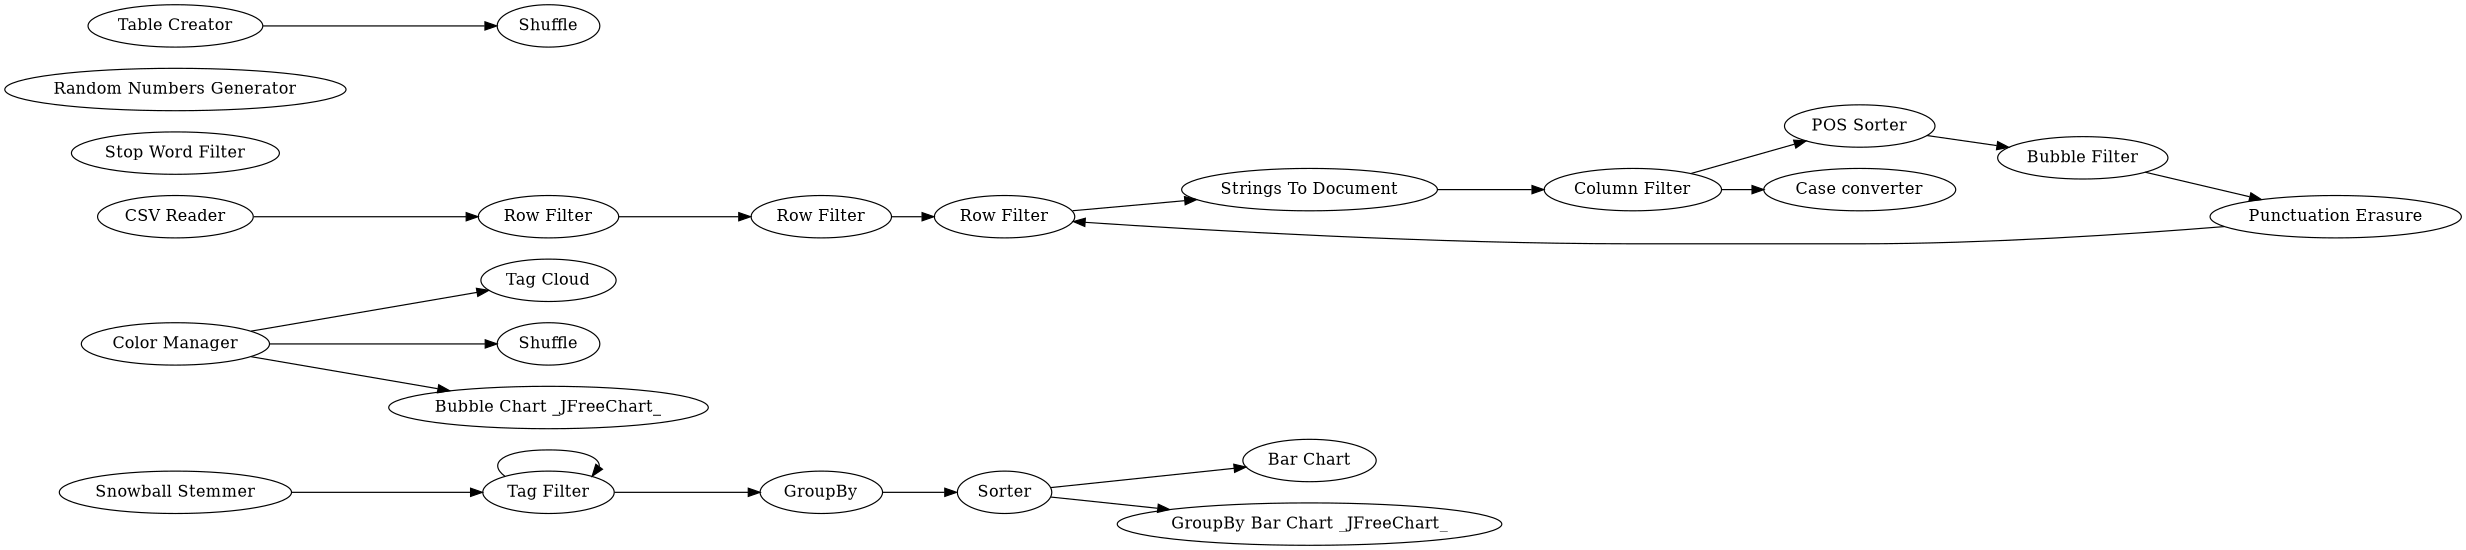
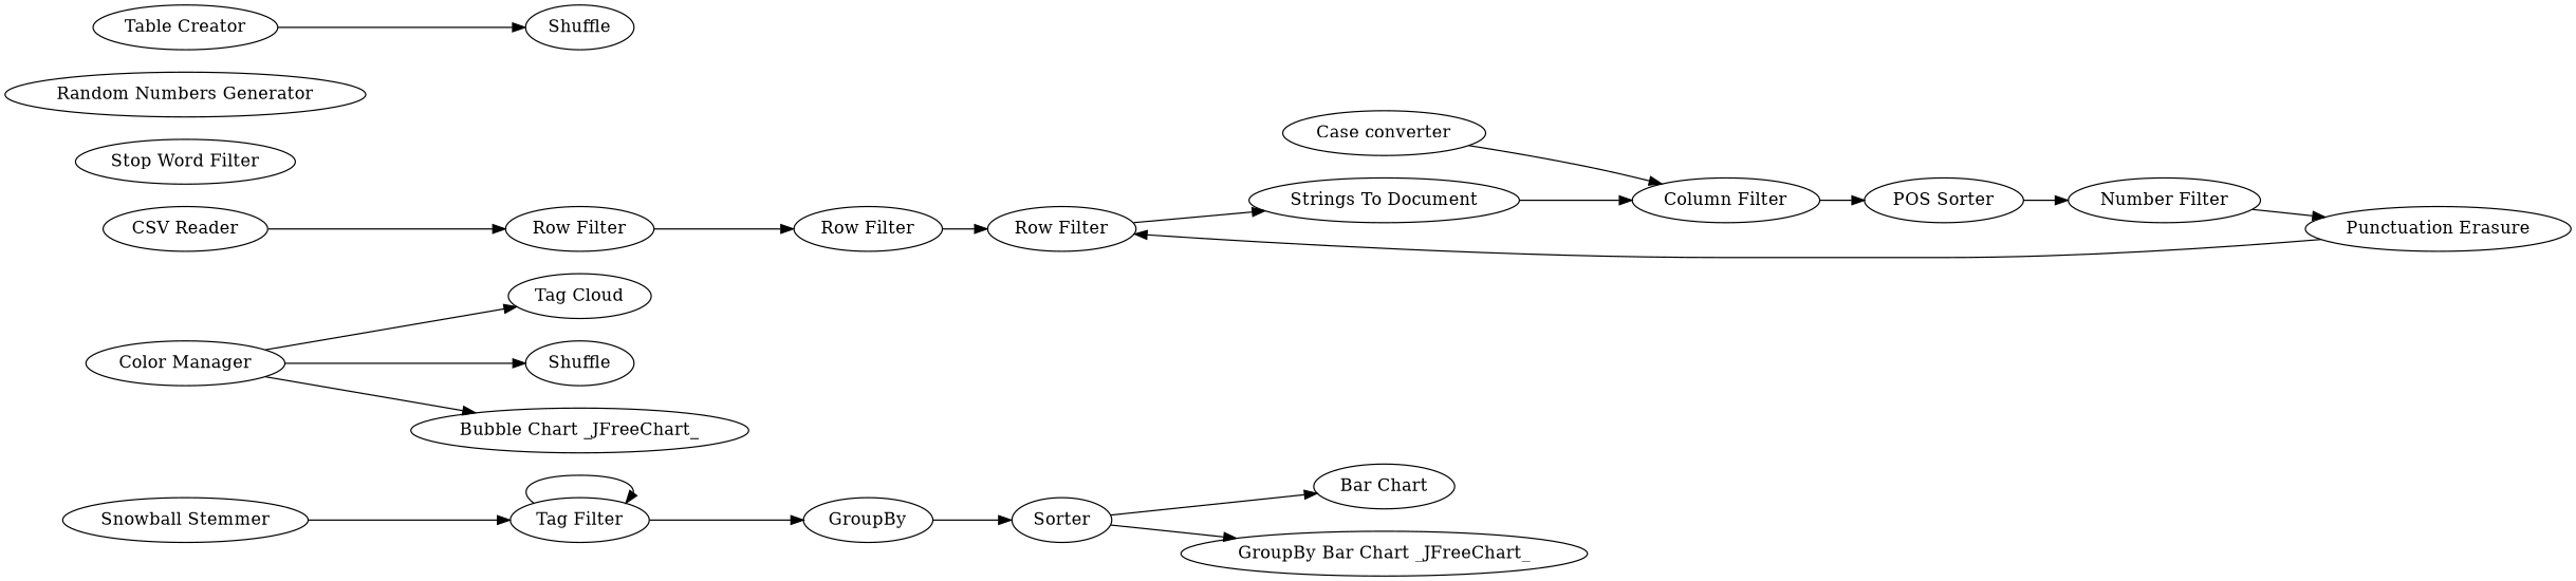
  digraph {
    rankdir=LR
    n1 [label="Tag Filter"]
    n2 [label=GroupBy]
    n3 [label="Color Manager"]
    n4 [label="Tag Cloud"]
    n5 [label=Shuffle]
    n6 [label="Bubble Chart _JFreeChart_"]
    n7 [label=Sorter]
    n8 [label="Row Filter"]
    n9 [label="Strings To Document"]
    n10 [label="Column Filter"]
    n11 [label="POS Sorter"]
    n12 [label="Case converter"]
-   n13 [label="Bubble Filter"]
+   n13 [label="Number Filter"]
    n14 [label="Punctuation Erasure"]
    n15 [label="Snowball Stemmer"]
    n16 [label="Stop Word Filter"]
    n17 [label="CSV Reader"]
    n18 [label="Row Filter"]
    n19 [label="Row Filter"]
    n20 [label="Bar Chart"]
    n21 [label="GroupBy Bar Chart _JFreeChart_"]
    n22 [label="Random Numbers Generator"]
    n23 [label="Table Creator"]
    n24 [label=Shuffle]
    n1 -> n1
    n1 -> n2
    n2 -> n7
    n3 -> n4
    n3 -> n5
    n3 -> n6
    n7 -> n20
    n7 -> n21
    n8 -> n9
    n9 -> n10
    n10 -> n11
-   n10 -> n12
+   n12 -> n10
    n11 -> n13
    n13 -> n14
    n14 -> n8
    n15 -> n1
    n17 -> n18
    n18 -> n19
    n19 -> n8
    n23 -> n24
  }
